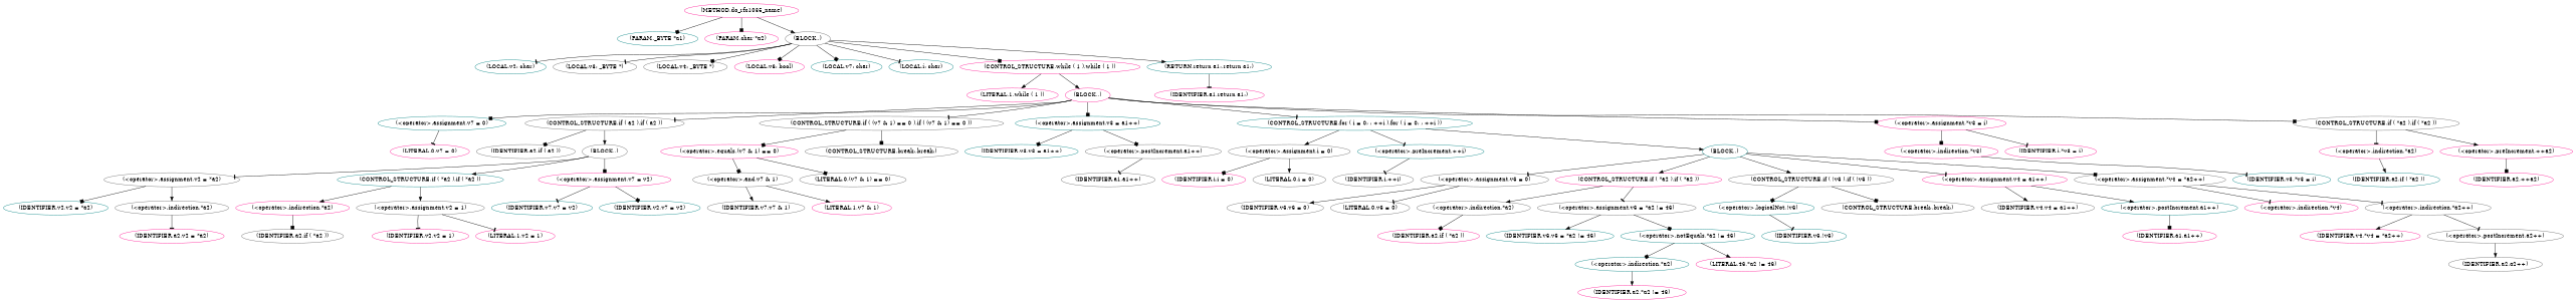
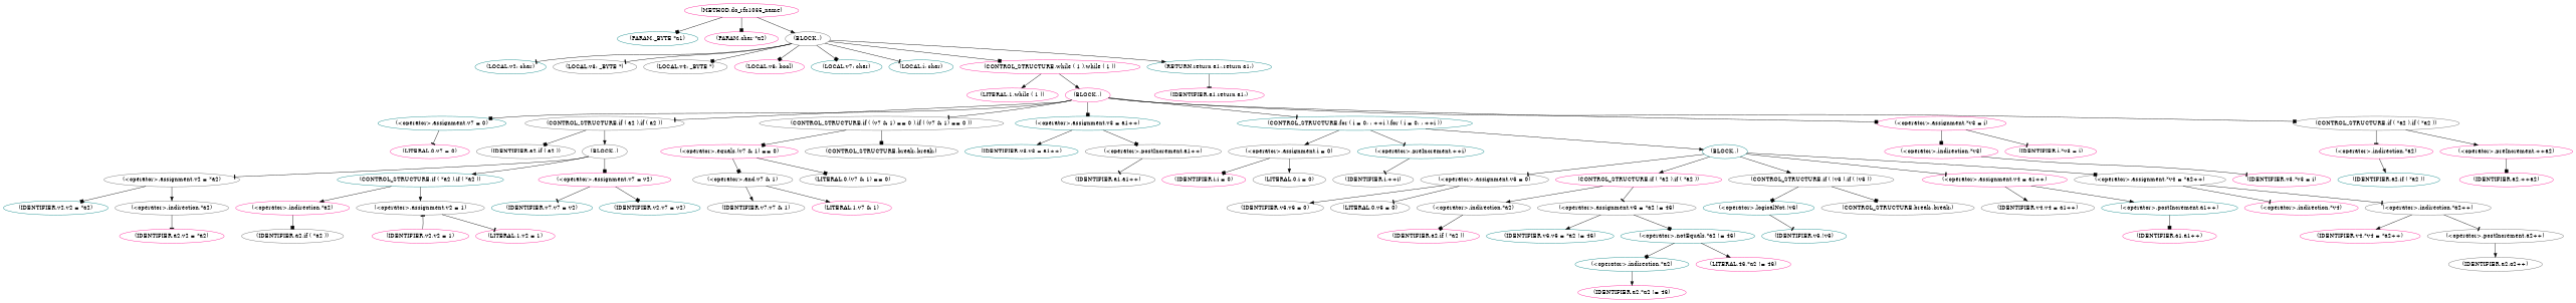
  digraph {
    node [color=gray40]
    edge [arrowhead=box]
    n1 [color=deeppink label="(METHOD,do_rfc1035_name)"]
    n2 [color=teal label="(PARAM,_BYTE *a1)"]
    n3 [color=deeppink label="(PARAM,char *a2)"]
    n4 [label="(BLOCK,,)"]
    n5 [color=teal label="(LOCAL,v2: char)"]
    n6 [label="(LOCAL,v3: _BYTE *)"]
    n7 [label="(LOCAL,v4: _BYTE *)"]
    n8 [color=deeppink label="(LOCAL,v6: bool)"]
    n9 [color=teal label="(LOCAL,v7: char)"]
    n10 [color=teal label="(LOCAL,i: char)"]
    n11 [color=deeppink label="(CONTROL_STRUCTURE,while ( 1 ),while ( 1 ))"]
    n12 [color=teal label="(RETURN,return a1;,return a1;)"]
    n13 [color=deeppink label="(LITERAL,1,while ( 1 ))"]
    n14 [color=deeppink label="(BLOCK,,)"]
    n15 [color=deeppink label="(IDENTIFIER,a1,return a1;)"]
    n16 [color=teal label="(<operator>.assignment,v7 = 0)"]
    n17 [label="(CONTROL_STRUCTURE,if ( a2 ),if ( a2 ))"]
    n18 [label="(CONTROL_STRUCTURE,if ( (v7 & 1) == 0 ),if ( (v7 & 1) == 0 ))"]
    n19 [color=teal label="(<operator>.assignment,v3 = a1++)"]
    n20 [color=teal label="(CONTROL_STRUCTURE,for ( i = 0; ; ++i ),for ( i = 0; ; ++i ))"]
    n21 [color=deeppink label="(<operator>.assignment,*v3 = i)"]
    n22 [label="(CONTROL_STRUCTURE,if ( *a2 ),if ( *a2 ))"]
    n23 [color=deeppink label="(LITERAL,0,v7 = 0)"]
    n24 [label="(IDENTIFIER,a2,if ( a2 ))"]
    n25 [label="(BLOCK,,)"]
    n26 [color=deeppink label="(<operator>.equals,(v7 & 1) == 0)"]
    n27 [label="(CONTROL_STRUCTURE,break;,break;)"]
    n28 [color=teal label="(IDENTIFIER,v3,v3 = a1++)"]
    n29 [label="(<operator>.postIncrement,a1++)"]
    n30 [label="(<operator>.assignment,i = 0)"]
    n31 [color=teal label="(<operator>.preIncrement,++i)"]
    n32 [color=teal label="(BLOCK,,)"]
    n33 [color=deeppink label="(<operator>.indirection,*v3)"]
    n34 [color=deeppink label="(IDENTIFIER,i,*v3 = i)"]
    n35 [color=deeppink label="(<operator>.indirection,*a2)"]
    n36 [color=deeppink label="(<operator>.preIncrement,++a2)"]
    n37 [label="(<operator>.assignment,v2 = *a2)"]
    n38 [color=teal label="(CONTROL_STRUCTURE,if ( *a2 ),if ( *a2 ))"]
    n39 [color=deeppink label="(<operator>.assignment,v7 = v2)"]
    n40 [color=teal label="(IDENTIFIER,v2,v2 = *a2)"]
    n41 [label="(<operator>.indirection,*a2)"]
    n42 [color=deeppink label="(<operator>.indirection,*a2)"]
    n43 [label="(<operator>.assignment,v2 = 1)"]
    n44 [color=teal label="(IDENTIFIER,v7,v7 = v2)"]
    n45 [color=teal label="(IDENTIFIER,v2,v7 = v2)"]
    n46 [color=deeppink label="(IDENTIFIER,a2,v2 = *a2)"]
    n47 [label="(IDENTIFIER,a2,if ( *a2 ))"]
    n48 [color=deeppink label="(IDENTIFIER,v2,v2 = 1)"]
    n49 [color=deeppink label="(LITERAL,1,v2 = 1)"]
    n50 [label="(<operator>.and,v7 & 1)"]
    n51 [label="(LITERAL,0,(v7 & 1) == 0)"]
    n52 [label="(IDENTIFIER,v7,v7 & 1)"]
    n53 [color=deeppink label="(LITERAL,1,v7 & 1)"]
    n54 [label="(IDENTIFIER,a1,a1++)"]
    n55 [color=deeppink label="(IDENTIFIER,i,i = 0)"]
    n56 [label="(LITERAL,0,i = 0)"]
    n57 [label="(IDENTIFIER,i,++i)"]
    n58 [label="(<operator>.assignment,v6 = 0)"]
    n59 [color=deeppink label="(CONTROL_STRUCTURE,if ( *a2 ),if ( *a2 ))"]
    n60 [label="(CONTROL_STRUCTURE,if ( !v6 ),if ( !v6 ))"]
    n61 [color=deeppink label="(<operator>.assignment,v4 = a1++)"]
    n62 [label="(<operator>.assignment,*v4 = *a2++)"]
    n63 [label="(IDENTIFIER,v6,v6 = 0)"]
    n64 [label="(LITERAL,0,v6 = 0)"]
    n65 [label="(<operator>.indirection,*a2)"]
    n66 [label="(<operator>.assignment,v6 = *a2 != 46)"]
    n67 [color=teal label="(<operator>.logicalNot,!v6)"]
    n68 [label="(CONTROL_STRUCTURE,break;,break;)"]
    n69 [label="(IDENTIFIER,v4,v4 = a1++)"]
    n70 [color=teal label="(<operator>.postIncrement,a1++)"]
    n71 [color=deeppink label="(<operator>.indirection,*v4)"]
    n72 [label="(<operator>.indirection,*a2++)"]
    n73 [color=deeppink label="(IDENTIFIER,a2,if ( *a2 ))"]
    n74 [color=teal label="(IDENTIFIER,v6,v6 = *a2 != 46)"]
    n75 [color=teal label="(<operator>.notEquals,*a2 != 46)"]
    n76 [color=teal label="(<operator>.indirection,*a2)"]
    n77 [color=deeppink label="(LITERAL,46,*a2 != 46)"]
    n78 [color=deeppink label="(IDENTIFIER,a2,*a2 != 46)"]
    n79 [color=teal label="(IDENTIFIER,v6,!v6)"]
    n80 [color=deeppink label="(IDENTIFIER,a1,a1++)"]
    n81 [color=deeppink label="(IDENTIFIER,v4,*v4 = *a2++)"]
    n82 [label="(<operator>.postIncrement,a2++)"]
    n83 [label="(IDENTIFIER,a2,a2++)"]
-   n84 [color=teal label="(IDENTIFIER,v3,*v3 = i)"]
+   n84 [color=deeppink label="(IDENTIFIER,v3,*v3 = i)"]
    n85 [color=teal label="(IDENTIFIER,a2,if ( *a2 ))"]
    n86 [color=deeppink label="(IDENTIFIER,a2,++a2)"]
    n1 -> n2
    n1 -> n3
    n1 -> n4 [arrowhead=normal]
    n4 -> n5 [arrowhead=tee]
    n4 -> n6 [arrowhead=tee]
    n4 -> n7
    n4 -> n8
    n4 -> n9
    n4 -> n10 [arrowhead=tee]
    n4 -> n11
    n4 -> n12 [arrowhead=normal]
    n11 -> n13 [arrowhead=normal]
    n11 -> n14 [arrowhead=normal]
    n12 -> n15 [arrowhead=tee]
    n14 -> n16
    n14 -> n17 [arrowhead=tee]
    n14 -> n18 [arrowhead=tee]
    n14 -> n19
    n14 -> n20 [arrowhead=tee]
    n14 -> n21
    n14 -> n22
    n16 -> n23 [arrowhead=tee]
    n17 -> n24
    n17 -> n25 [arrowhead=normal]
    n18 -> n26
    n18 -> n27
-   n19 -> n28
+   n19 -> n28 [arrowhead=normal]
    n19 -> n29
    n20 -> n30 [arrowhead=normal]
    n20 -> n31 [arrowhead=tee]
    n20 -> n32 [arrowhead=normal]
    n21 -> n33
    n21 -> n34 [arrowhead=tee]
    n22 -> n35 [arrowhead=tee]
    n22 -> n36 [arrowhead=normal]
    n25 -> n37 [arrowhead=tee]
    n25 -> n38 [arrowhead=normal]
    n25 -> n39
    n26 -> n50
    n26 -> n51
    n29 -> n54 [arrowhead=tee]
    n30 -> n55
    n30 -> n56 [arrowhead=normal]
    n31 -> n57 [arrowhead=tee]
    n32 -> n58 [arrowhead=tee]
    n32 -> n59 [arrowhead=normal]
    n32 -> n60 [arrowhead=normal]
    n32 -> n61 [arrowhead=tee]
    n32 -> n62
    n33 -> n84 [arrowhead=tee]
    n35 -> n85 [arrowhead=normal]
    n36 -> n86
    n37 -> n40
    n37 -> n41 [arrowhead=normal]
    n38 -> n42 [arrowhead=normal]
    n38 -> n43 [arrowhead=normal]
    n39 -> n44 [arrowhead=tee]
    n39 -> n45
    n41 -> n46 [arrowhead=tee]
    n42 -> n47
-   n43 -> n48 [arrowhead=tee]
+   n48 -> n43 [arrowhead=tee]
    n43 -> n49 [arrowhead=tee]
    n50 -> n52 [arrowhead=normal]
    n50 -> n53 [arrowhead=normal]
    n58 -> n63 [arrowhead=normal]
    n58 -> n64 [arrowhead=tee]
    n59 -> n65 [arrowhead=normal]
    n59 -> n66 [arrowhead=tee]
    n60 -> n67
    n60 -> n68
    n61 -> n69 [arrowhead=normal]
    n61 -> n70 [arrowhead=normal]
    n62 -> n71 [arrowhead=tee]
    n62 -> n72 [arrowhead=tee]
    n65 -> n73
    n66 -> n74 [arrowhead=normal]
    n66 -> n75
    n67 -> n79 [arrowhead=tee]
    n70 -> n80
    n72 -> n81 [arrowhead=normal]
    n72 -> n82 [arrowhead=tee]
    n75 -> n76
    n75 -> n77 [arrowhead=normal]
    n76 -> n78 [arrowhead=normal]
    n82 -> n83 [arrowhead=normal]
  }
